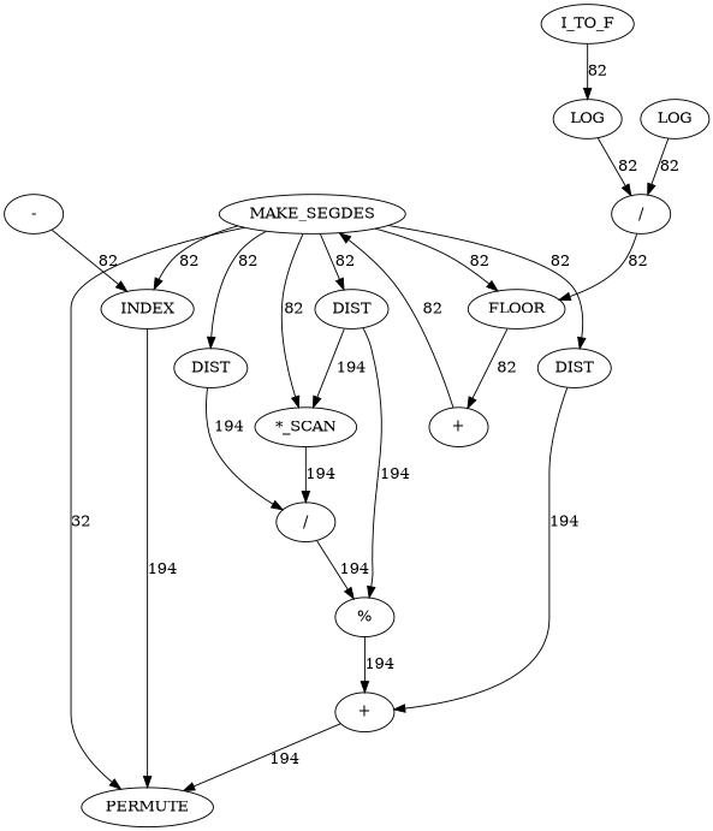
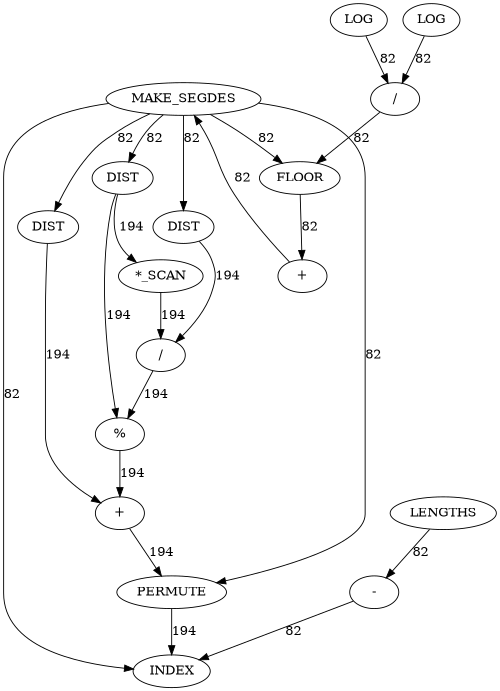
  digraph {
    edge [cost=82]
    n1 [cost=24208 label=MAKE_SEGDES]
    n2 [cost=58220 label=PERMUTE]
    n3 [cost=12251 label=DIST]
    n4 [cost=122893 label=INDEX]
    n5 [cost=49064 label="*_SCAN"]
    n6 [cost=2390 label=DIST]
    n7 [cost=2505 label=DIST]
    n8 [cost=14795 label=FLOOR]
    n9 [cost=31256 label="%"]
+   n10 [cost=4836 label=LENGTHS]
    n11 [cost=30706 label="-"]
    n12 [cost=35303 label="/"]
    n13 [cost=12010 label="+"]
-   n14 [cost=9768 label=I_TO_F]
    n15 [cost=139394 label=LOG]
    n16 [cost=3373 label="/"]
    n17 [cost=11913 label="+"]
    n18 [cost=2819 label=LOG]
-   n1 -> n2 [label=32]
+   n1 -> n2 [label=82]
    n1 -> n3 [label=82]
    n1 -> n4 [label=82]
-   n1 -> n5 [label=82]
    n1 -> n6 [label=82]
    n1 -> n7 [label=82]
    n1 -> n8 [label=82]
    n3 -> n5 [cost=194 label=194]
    n3 -> n9 [cost=194 label=194]
-   n4 -> n2 [cost=194 label=194]
+   n2 -> n4 [cost=194 label=194]
    n5 -> n12 [cost=194 label=194]
    n6 -> n12 [cost=194 label=194]
    n7 -> n13 [cost=194 label=194]
    n8 -> n17 [label=82]
    n9 -> n13 [cost=194 label=194]
+   n10 -> n11 [label=82]
    n11 -> n4 [label=82]
    n12 -> n9 [cost=194 label=194]
    n13 -> n2 [cost=194 label=194]
-   n14 -> n15 [label=82]
    n15 -> n16 [label=82]
    n16 -> n8 [label=82]
    n17 -> n1 [label=82]
    n18 -> n16 [label=82]
  }
